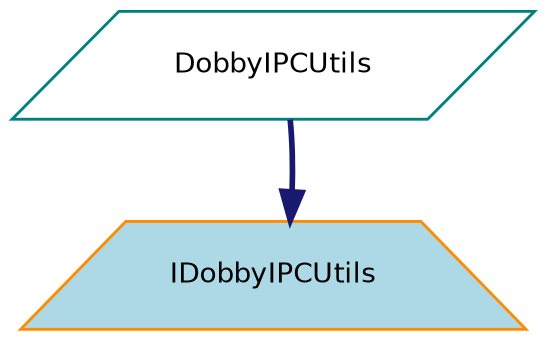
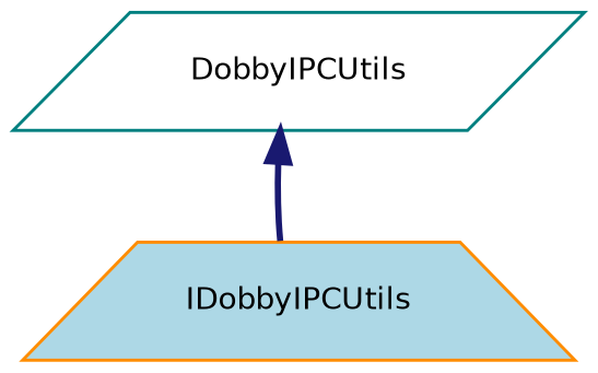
  digraph {
    node [fontname=Helvetica fontsize=10 style=filled]
    n1 [color=teal fillcolor=white fontcolor=black height=0.2 label=DobbyIPCUtils shape=parallelogram width=0.4]
    n2 [color=darkorange fillcolor=lightblue height=0.2 label=IDobbyIPCUtils shape=trapezium width=0.4]
-   n2 -> n1 [color=midnightblue dir=back fontname=Helvetica fontsize=10 labelfontname=Helvetica labelfontsize=10 style=bold]
+   n1 -> n2 [color=midnightblue dir=back fontname=Helvetica fontsize=10 labelfontname=Helvetica labelfontsize=10 style=bold]
  }
